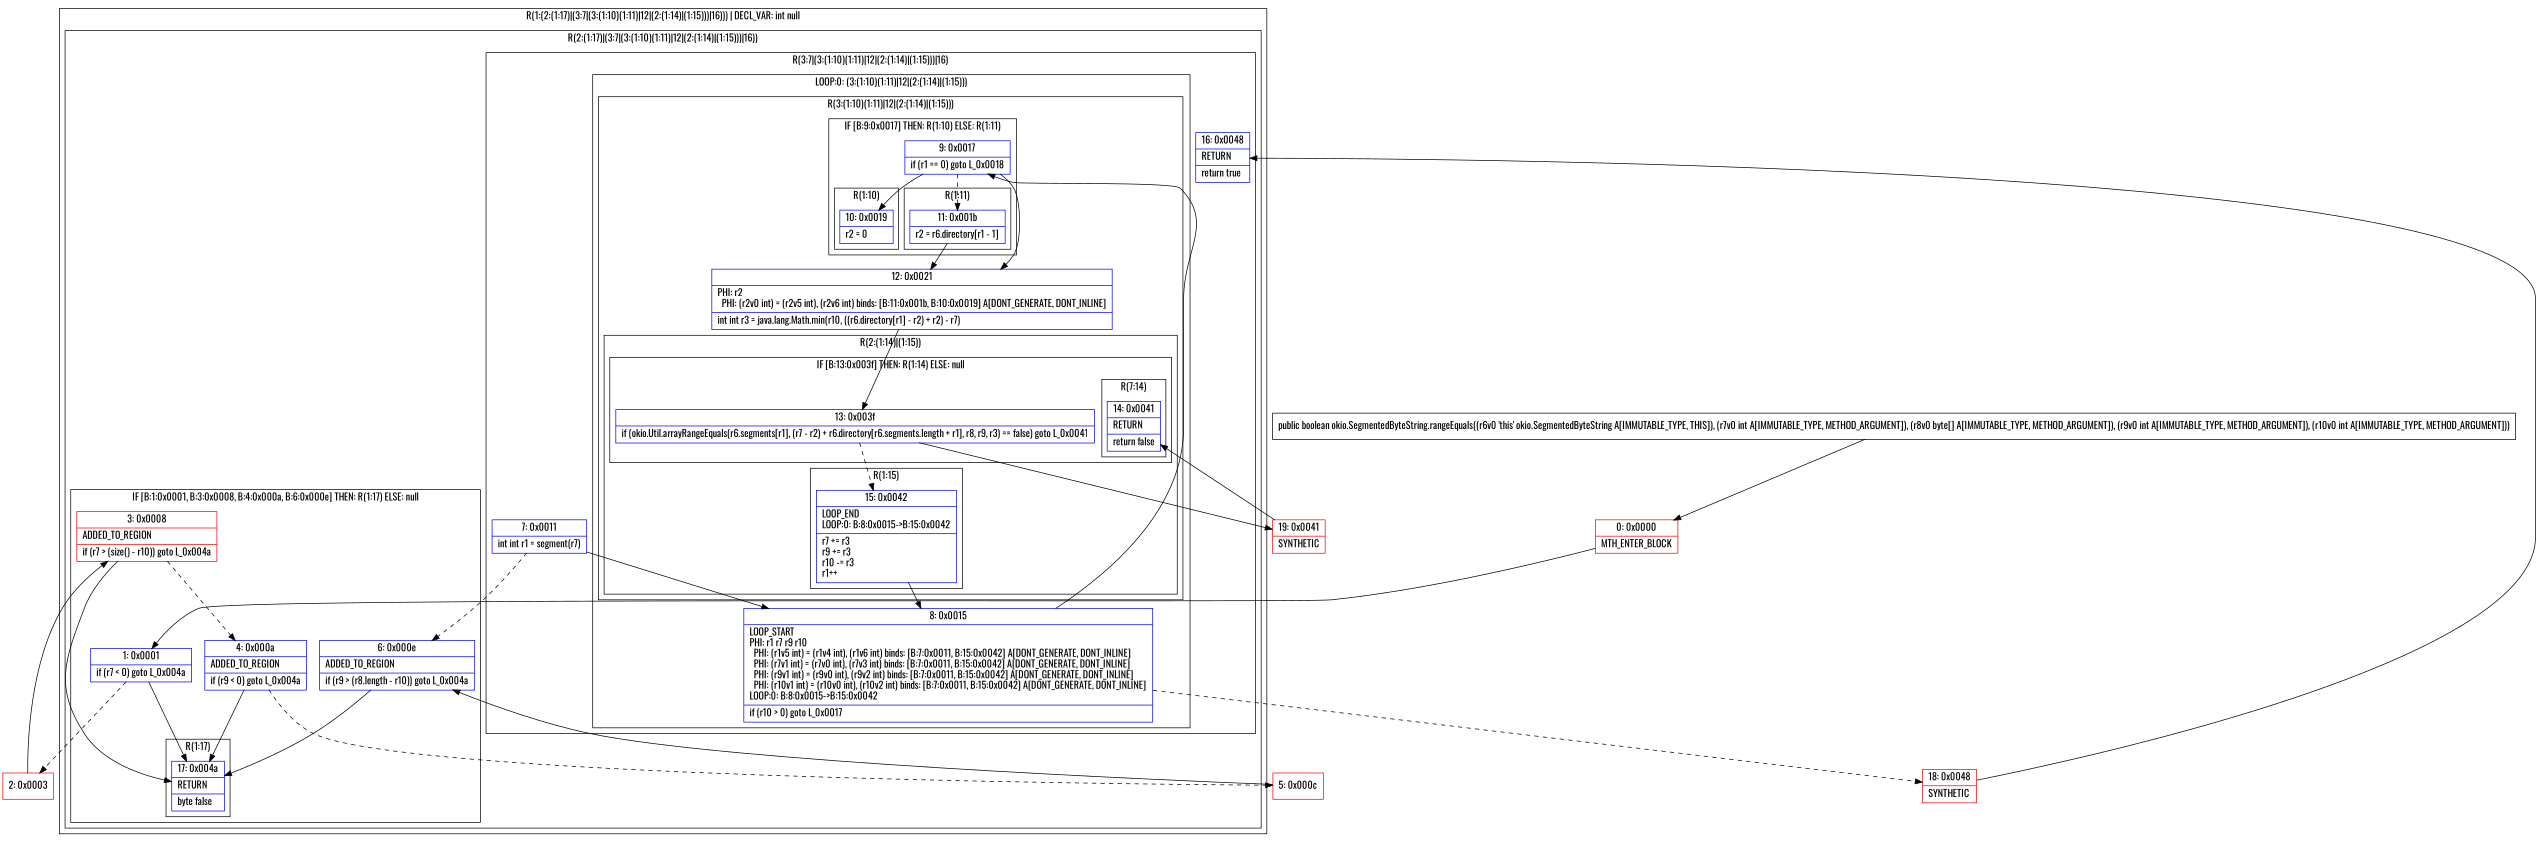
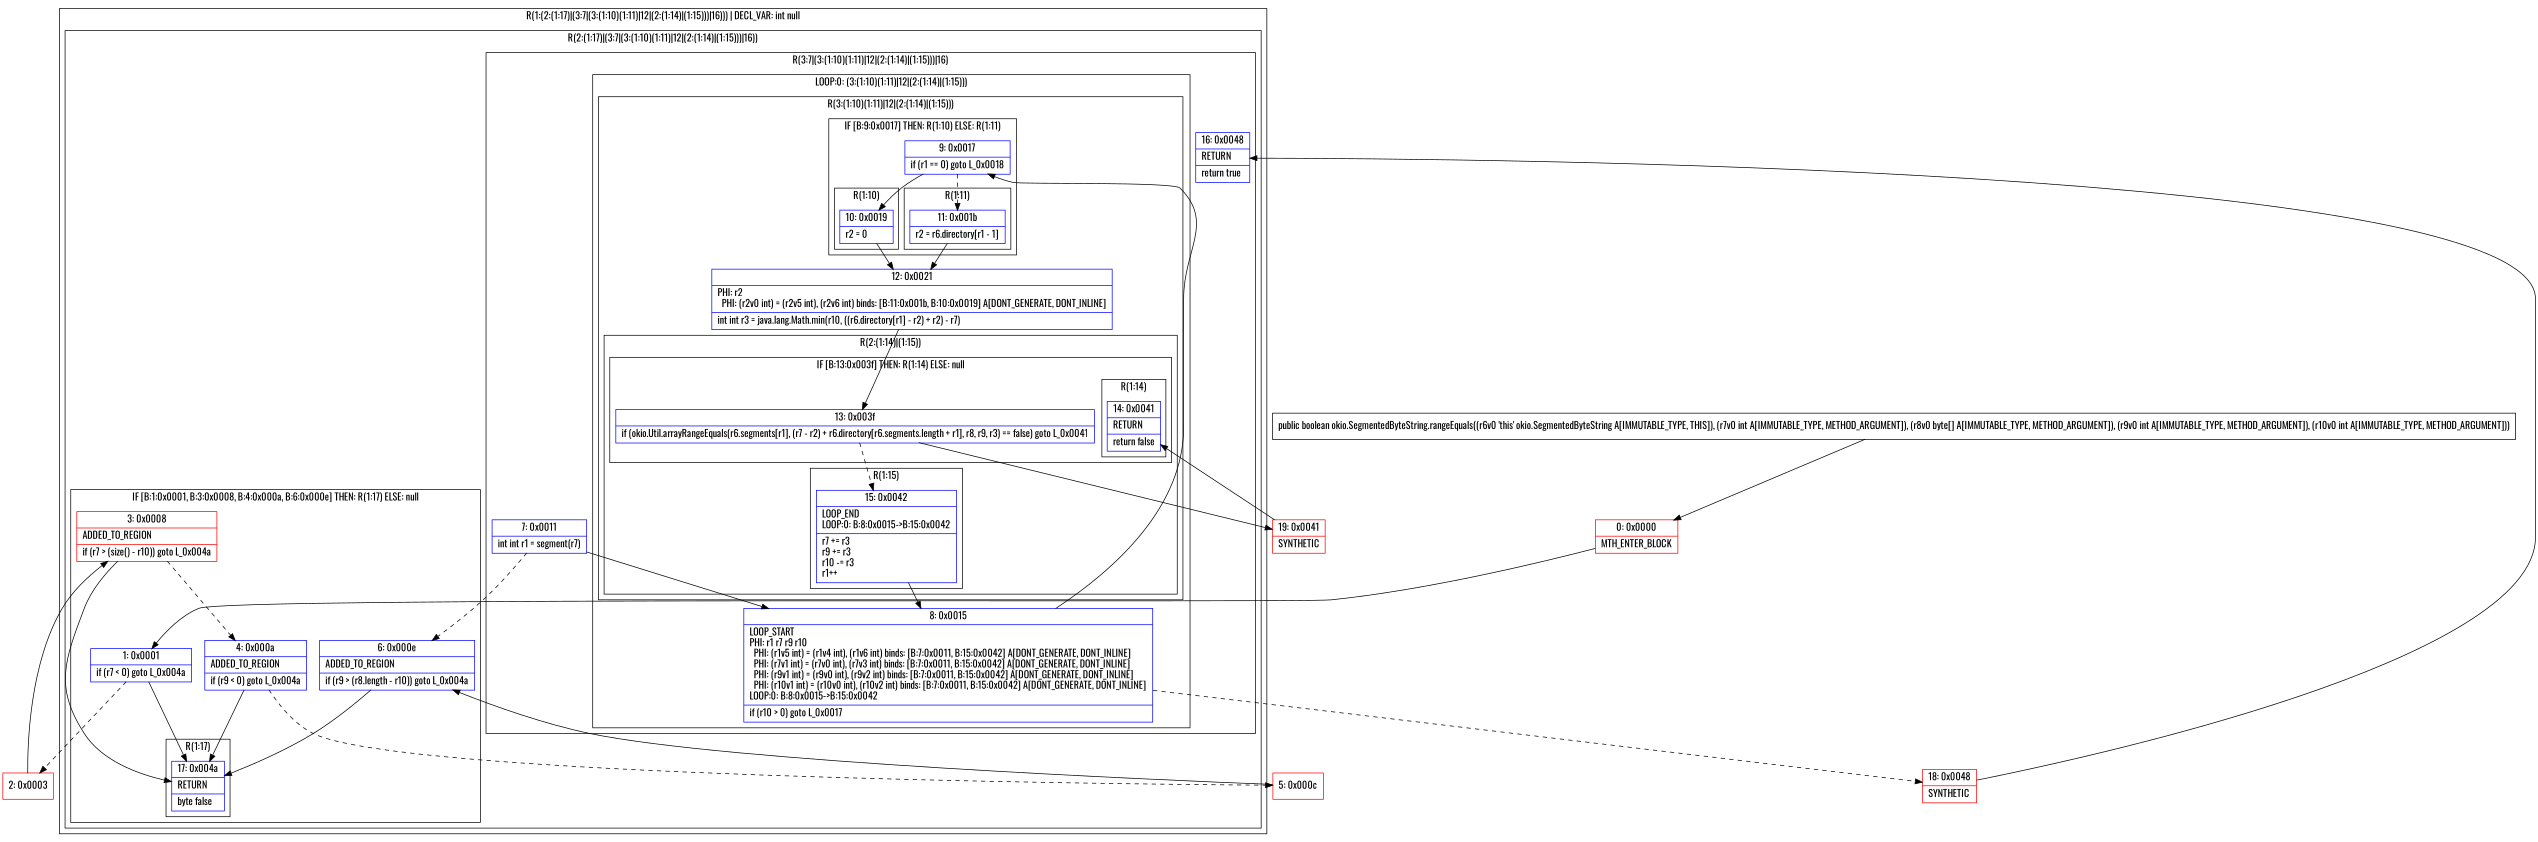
  digraph {
    fontname=Oswald
    node [color=blue fontname=Oswald shape=record]
    edge [fontname=Oswald]
    n1 [label="{17\:\ 0x004a|RETURN\l|byte false\l}"]
    n2 [label="{1\:\ 0x0001|if (r7 \< 0) goto L_0x004a\l}"]
    n3 [color=red label="{3\:\ 0x0008|ADDED_TO_REGION\l|if (r7 \> (size() \- r10)) goto L_0x004a\l}"]
    n4 [label="{4\:\ 0x000a|ADDED_TO_REGION\l|if (r9 \< 0) goto L_0x004a\l}"]
    n5 [label="{6\:\ 0x000e|ADDED_TO_REGION\l|if (r9 \> (r8.length \- r10)) goto L_0x004a\l}"]
    n6 [label="{10\:\ 0x0019|r2 = 0\l}"]
    n7 [label="{11\:\ 0x001b|r2 = r6.directory[r1 \- 1]\l}"]
    n8 [label="{9\:\ 0x0017|if (r1 == 0) goto L_0x0018\l}"]
    n9 [label="{14\:\ 0x0041|RETURN\l|return false\l}"]
    n10 [label="{13\:\ 0x003f|if (okio.Util.arrayRangeEquals(r6.segments[r1], (r7 \- r2) + r6.directory[r6.segments.length + r1], r8, r9, r3) == false) goto L_0x0041\l}"]
    n11 [label="{15\:\ 0x0042|LOOP_END\lLOOP:0: B:8:0x0015\-\>B:15:0x0042\l|r7 += r3\lr9 += r3\lr10 \-= r3\lr1++\l}"]
    n12 [label="{12\:\ 0x0021|PHI: r2 \l  PHI: (r2v0 int) = (r2v5 int), (r2v6 int) binds: [B:11:0x001b, B:10:0x0019] A[DONT_GENERATE, DONT_INLINE]\l|int int r3 = java.lang.Math.min(r10, ((r6.directory[r1] \- r2) + r2) \- r7)\l}"]
    n13 [label="{8\:\ 0x0015|LOOP_START\lPHI: r1 r7 r9 r10 \l  PHI: (r1v5 int) = (r1v4 int), (r1v6 int) binds: [B:7:0x0011, B:15:0x0042] A[DONT_GENERATE, DONT_INLINE]\l  PHI: (r7v1 int) = (r7v0 int), (r7v3 int) binds: [B:7:0x0011, B:15:0x0042] A[DONT_GENERATE, DONT_INLINE]\l  PHI: (r9v1 int) = (r9v0 int), (r9v2 int) binds: [B:7:0x0011, B:15:0x0042] A[DONT_GENERATE, DONT_INLINE]\l  PHI: (r10v1 int) = (r10v0 int), (r10v2 int) binds: [B:7:0x0011, B:15:0x0042] A[DONT_GENERATE, DONT_INLINE]\lLOOP:0: B:8:0x0015\-\>B:15:0x0042\l|if (r10 \> 0) goto L_0x0017\l}"]
    n14 [label="{7\:\ 0x0011|int int r1 = segment(r7)\l}"]
    n15 [label="{16\:\ 0x0048|RETURN\l|return true\l}"]
    n16 [color=red label="{2\:\ 0x0003}"]
    n17 [color=red label="{5\:\ 0x000c}"]
    n18 [color=red label="{19\:\ 0x0041|SYNTHETIC\l}"]
    n19 [color=red label="{18\:\ 0x0048|SYNTHETIC\l}"]
    n20 [color=red label="{0\:\ 0x0000|MTH_ENTER_BLOCK\l}"]
    n21 [label="{public boolean okio.SegmentedByteString.rangeEquals((r6v0 'this' okio.SegmentedByteString A[IMMUTABLE_TYPE, THIS]), (r7v0 int A[IMMUTABLE_TYPE, METHOD_ARGUMENT]), (r8v0 byte[] A[IMMUTABLE_TYPE, METHOD_ARGUMENT]), (r9v0 int A[IMMUTABLE_TYPE, METHOD_ARGUMENT]), (r10v0 int A[IMMUTABLE_TYPE, METHOD_ARGUMENT])) }" color=""]
    subgraph cluster_1 {
      label="R(1:(2:(1:17)|(3:7|(3:(1:10)(1:11)|12|(2:(1:14)|(1:15)))|16))) | DECL_VAR: int null\l"
      subgraph cluster_2 {
        label="R(2:(1:17)|(3:7|(3:(1:10)(1:11)|12|(2:(1:14)|(1:15)))|16))"
        subgraph cluster_3 {
          label="IF [B:1:0x0001, B:3:0x0008, B:4:0x000a, B:6:0x000e] THEN: R(1:17) ELSE: null"
          n2
          n3
          n4
          n5
          subgraph cluster_4 {
            label="R(1:17)"
            n1
          }
        }
        subgraph cluster_5 {
          label="R(3:7|(3:(1:10)(1:11)|12|(2:(1:14)|(1:15)))|16)"
          n14
          n15
          subgraph cluster_6 {
            label="LOOP:0: (3:(1:10)(1:11)|12|(2:(1:14)|(1:15)))"
            n13
            subgraph cluster_7 {
              label="R(3:(1:10)(1:11)|12|(2:(1:14)|(1:15)))"
              n12
              subgraph cluster_8 {
                label="IF [B:9:0x0017] THEN: R(1:10) ELSE: R(1:11)"
                n8
                subgraph cluster_9 {
                  label="R(1:10)"
                  n6
                }
                subgraph cluster_10 {
                  label="R(1:11)"
                  n7
                }
              }
              subgraph cluster_11 {
                label="R(2:(1:14)|(1:15))"
                subgraph cluster_12 {
                  label="IF [B:13:0x003f] THEN: R(1:14) ELSE: null"
                  n10
                  subgraph cluster_13 {
-                   label="R(7:14)"
+                   label="R(1:14)"
                    n9
                  }
                }
                subgraph cluster_14 {
                  label="R(1:15)"
                  n11
                }
              }
            }
          }
        }
      }
    }
    n2 -> n1
    n2 -> n16 [style=dashed]
    n3 -> n1
    n3 -> n4 [style=dashed]
    n4 -> n1
    n4 -> n17 [style=dashed]
    n5 -> n1
-   n8 -> n12
+   n6 -> n12
    n7 -> n12
    n8 -> n6
    n8 -> n7 [style=dashed]
    n10 -> n11 [style=dashed]
    n10 -> n18
    n11 -> n13
    n12 -> n10
    n13 -> n8
    n13 -> n19 [style=dashed]
    n14 -> n5 [style=dashed]
    n14 -> n13
    n16 -> n3
    n17 -> n5
    n18 -> n9
    n19 -> n15
    n20 -> n2
    n21 -> n20
  }
